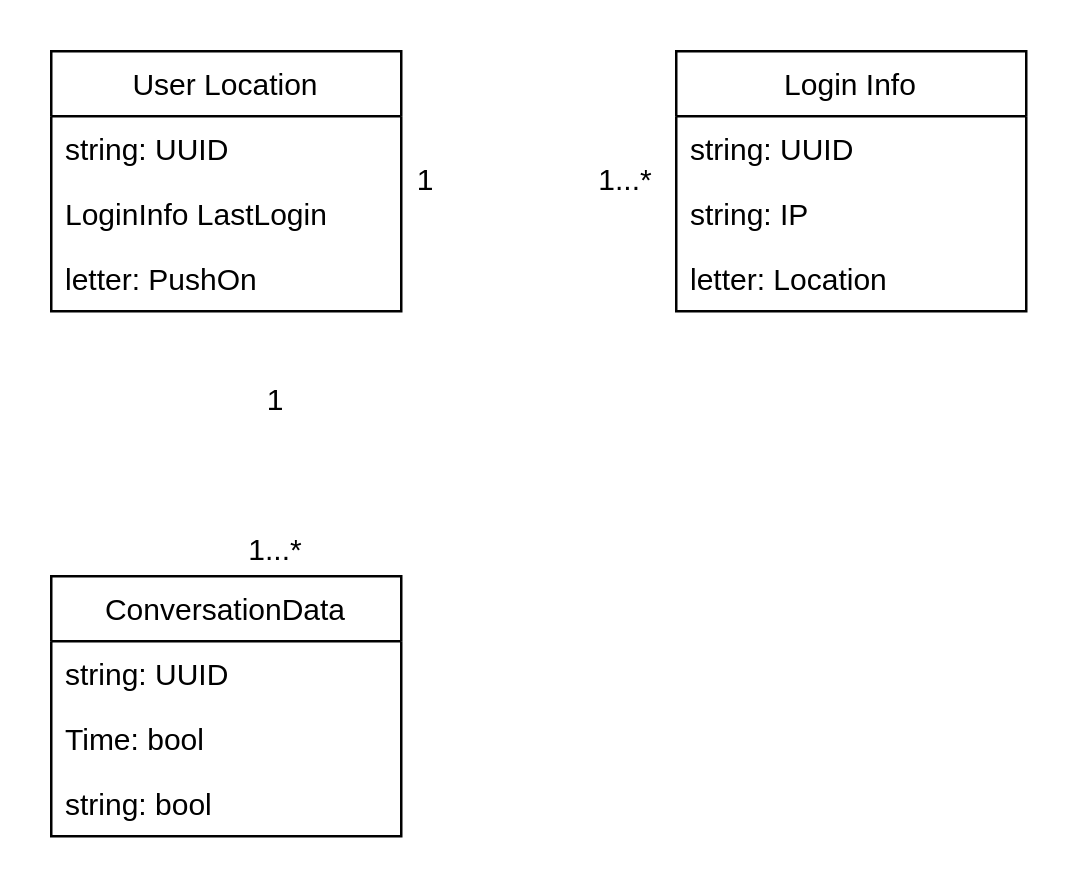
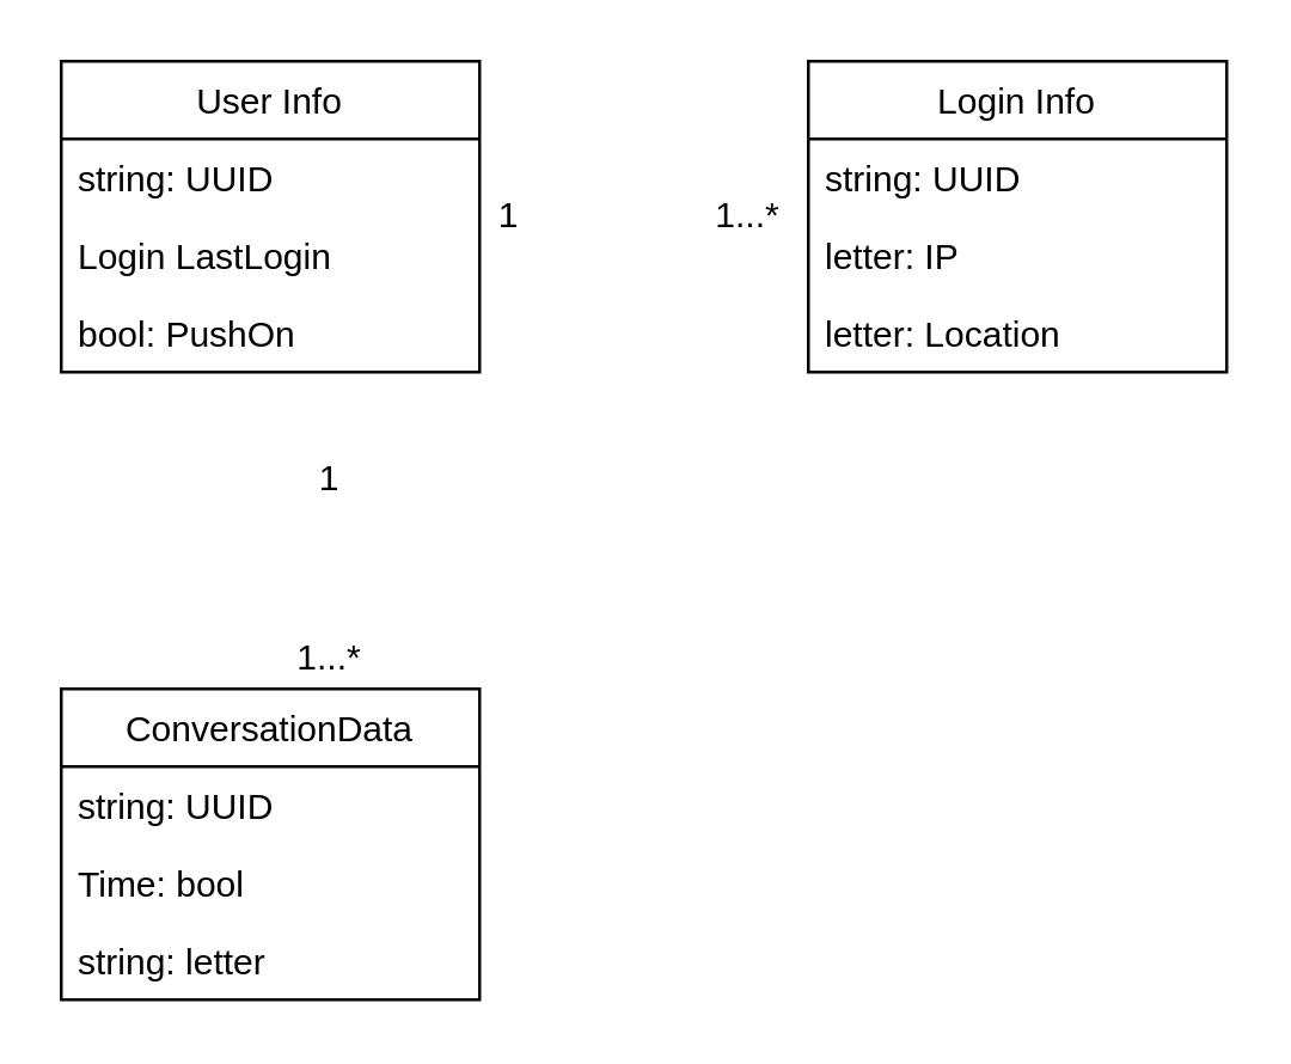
  <mxCell id="0" />
  <mxCell id="1" parent="0" />
- <mxCell id="2" value="User Location" style="swimlane;fontStyle=0;childLayout=stackLayout;horizontal=1;startSize=26;fillColor=none;horizontalStack=0;resizeParent=1;resizeParentMax=0;resizeLast=0;collapsible=1;marginBottom=0;" vertex="1" parent="1"><mxGeometry x="20" y="20" width="140" height="104" as="geometry" /></mxCell>
+ <mxCell id="2" value="User Info" style="swimlane;fontStyle=0;childLayout=stackLayout;horizontal=1;startSize=26;fillColor=none;horizontalStack=0;resizeParent=1;resizeParentMax=0;resizeLast=0;collapsible=1;marginBottom=0;" vertex="1" parent="1"><mxGeometry x="20" y="20" width="140" height="104" as="geometry" /></mxCell>
  <mxCell id="3" value="string: UUID" style="text;strokeColor=none;fillColor=none;align=left;verticalAlign=top;spacingLeft=4;spacingRight=4;overflow=hidden;rotatable=0;points=[[0,0.5],[1,0.5]];portConstraint=eastwest;" vertex="1" parent="2"><mxGeometry y="26" width="140" height="26" as="geometry" /></mxCell>
- <mxCell id="4" value="LoginInfo LastLogin" style="text;strokeColor=none;fillColor=none;align=left;verticalAlign=top;spacingLeft=4;spacingRight=4;overflow=hidden;rotatable=0;points=[[0,0.5],[1,0.5]];portConstraint=eastwest;" vertex="1" parent="2"><mxGeometry y="52" width="140" height="26" as="geometry" /></mxCell>
- <mxCell id="5" value="letter: PushOn" style="text;strokeColor=none;fillColor=none;align=left;verticalAlign=top;spacingLeft=4;spacingRight=4;overflow=hidden;rotatable=0;points=[[0,0.5],[1,0.5]];portConstraint=eastwest;" vertex="1" parent="2"><mxGeometry y="78" width="140" height="26" as="geometry" /></mxCell>
+ <mxCell id="4" value="Login LastLogin" style="text;strokeColor=none;fillColor=none;align=left;verticalAlign=top;spacingLeft=4;spacingRight=4;overflow=hidden;rotatable=0;points=[[0,0.5],[1,0.5]];portConstraint=eastwest;" vertex="1" parent="2"><mxGeometry y="52" width="140" height="26" as="geometry" /></mxCell>
+ <mxCell id="5" value="bool: PushOn" style="text;strokeColor=none;fillColor=none;align=left;verticalAlign=top;spacingLeft=4;spacingRight=4;overflow=hidden;rotatable=0;points=[[0,0.5],[1,0.5]];portConstraint=eastwest;" vertex="1" parent="2"><mxGeometry y="78" width="140" height="26" as="geometry" /></mxCell>
  <mxCell id="6" value="Login Info" style="swimlane;fontStyle=0;childLayout=stackLayout;horizontal=1;startSize=26;fillColor=none;horizontalStack=0;resizeParent=1;resizeParentMax=0;resizeLast=0;collapsible=1;marginBottom=0;" vertex="1" parent="1"><mxGeometry x="270" y="20" width="140" height="104" as="geometry" /></mxCell>
  <mxCell id="7" value="string: UUID" style="text;strokeColor=none;fillColor=none;align=left;verticalAlign=top;spacingLeft=4;spacingRight=4;overflow=hidden;rotatable=0;points=[[0,0.5],[1,0.5]];portConstraint=eastwest;" vertex="1" parent="6"><mxGeometry y="26" width="140" height="26" as="geometry" /></mxCell>
- <mxCell id="8" value="string: IP" style="text;strokeColor=none;fillColor=none;align=left;verticalAlign=top;spacingLeft=4;spacingRight=4;overflow=hidden;rotatable=0;points=[[0,0.5],[1,0.5]];portConstraint=eastwest;" vertex="1" parent="6"><mxGeometry y="52" width="140" height="26" as="geometry" /></mxCell>
+ <mxCell id="8" value="letter: IP" style="text;strokeColor=none;fillColor=none;align=left;verticalAlign=top;spacingLeft=4;spacingRight=4;overflow=hidden;rotatable=0;points=[[0,0.5],[1,0.5]];portConstraint=eastwest;" vertex="1" parent="6"><mxGeometry y="52" width="140" height="26" as="geometry" /></mxCell>
  <mxCell id="9" value="letter: Location" style="text;strokeColor=none;fillColor=none;align=left;verticalAlign=top;spacingLeft=4;spacingRight=4;overflow=hidden;rotatable=0;points=[[0,0.5],[1,0.5]];portConstraint=eastwest;" vertex="1" parent="6"><mxGeometry y="78" width="140" height="26" as="geometry" /></mxCell>
  <mxCell id="10" value="1" style="text;html=1;strokeColor=none;fillColor=none;align=center;verticalAlign=middle;whiteSpace=wrap;rounded=0;" vertex="1" parent="1"><mxGeometry x="150" y="62" width="40" height="20" as="geometry" /></mxCell>
  <mxCell id="11" value="1...*" style="text;html=1;strokeColor=none;fillColor=none;align=center;verticalAlign=middle;whiteSpace=wrap;rounded=0;" vertex="1" parent="1"><mxGeometry x="230" y="62" width="40" height="20" as="geometry" /></mxCell>
  <mxCell id="12" value="ConversationData" style="swimlane;fontStyle=0;childLayout=stackLayout;horizontal=1;startSize=26;fillColor=none;horizontalStack=0;resizeParent=1;resizeParentMax=0;resizeLast=0;collapsible=1;marginBottom=0;" vertex="1" parent="1"><mxGeometry x="20" y="230" width="140" height="104" as="geometry" /></mxCell>
  <mxCell id="13" value="string: UUID" style="text;strokeColor=none;fillColor=none;align=left;verticalAlign=top;spacingLeft=4;spacingRight=4;overflow=hidden;rotatable=0;points=[[0,0.5],[1,0.5]];portConstraint=eastwest;" vertex="1" parent="12"><mxGeometry y="26" width="140" height="26" as="geometry" /></mxCell>
  <mxCell id="14" value="Time: bool" style="text;strokeColor=none;fillColor=none;align=left;verticalAlign=top;spacingLeft=4;spacingRight=4;overflow=hidden;rotatable=0;points=[[0,0.5],[1,0.5]];portConstraint=eastwest;" vertex="1" parent="12"><mxGeometry y="52" width="140" height="26" as="geometry" /></mxCell>
- <mxCell id="15" value="string: bool" style="text;strokeColor=none;fillColor=none;align=left;verticalAlign=top;spacingLeft=4;spacingRight=4;overflow=hidden;rotatable=0;points=[[0,0.5],[1,0.5]];portConstraint=eastwest;" vertex="1" parent="12"><mxGeometry y="78" width="140" height="26" as="geometry" /></mxCell>
+ <mxCell id="15" value="string: letter" style="text;strokeColor=none;fillColor=none;align=left;verticalAlign=top;spacingLeft=4;spacingRight=4;overflow=hidden;rotatable=0;points=[[0,0.5],[1,0.5]];portConstraint=eastwest;" vertex="1" parent="12"><mxGeometry y="78" width="140" height="26" as="geometry" /></mxCell>
  <mxCell id="16" value="1" style="text;html=1;strokeColor=none;fillColor=none;align=center;verticalAlign=middle;whiteSpace=wrap;rounded=0;" vertex="1" parent="1"><mxGeometry x="90" y="150" width="40" height="20" as="geometry" /></mxCell>
  <mxCell id="17" value="1...*" style="text;html=1;strokeColor=none;fillColor=none;align=center;verticalAlign=middle;whiteSpace=wrap;rounded=0;" vertex="1" parent="1"><mxGeometry x="90" y="210" width="40" height="20" as="geometry" /></mxCell>
